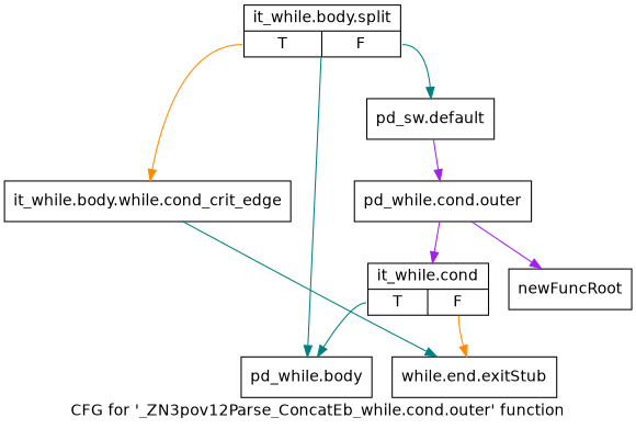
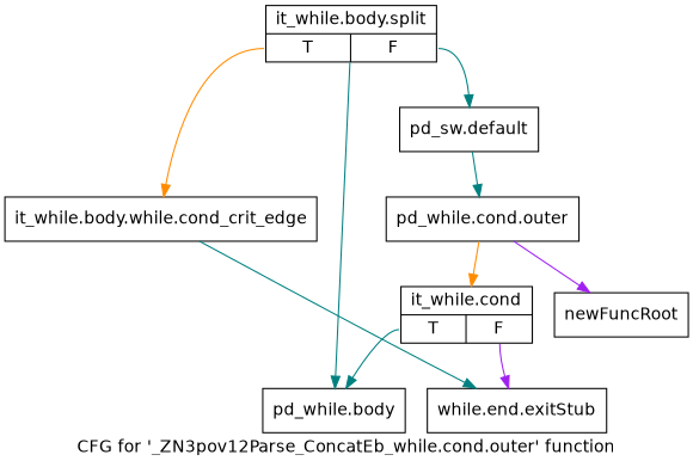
  digraph {
    fontname="DejaVu Sans"
    label="CFG for '_ZN3pov12Parse_ConcatEb_while.cond.outer' function"
    node [fontname="DejaVu Sans" shape=record]
    edge [color=teal fontname="DejaVu Sans"]
    n1 [label="{newFuncRoot}"]
    n2 [label="{pd_while.cond.outer}"]
    n3 [label="{it_while.cond|{<s0>T|<s1>F}}"]
    n4 [label="{while.end.exitStub}"]
    n5 [label="{pd_while.body}"]
    n6 [label="{it_while.body.split|{<s0>T|<s1>F}}"]
    n7 [label="{it_while.body.while.cond_crit_edge}"]
    n8 [label="{pd_sw.default}"]
    n2 -> n1 [color=purple]
-   n2 -> n3 [color=purple]
-   n3 -> n4 [color=darkorange tailport=s1]
+   n2 -> n3 [color=darkorange]
+   n3 -> n4 [color=purple tailport=s1]
    n3 -> n5 [tailport=s0]
    n6 -> n5
    n6 -> n7 [color=darkorange tailport=s0]
    n6 -> n8 [tailport=s1]
    n7 -> n4
-   n8 -> n2 [color=purple]
+   n8 -> n2
  }
